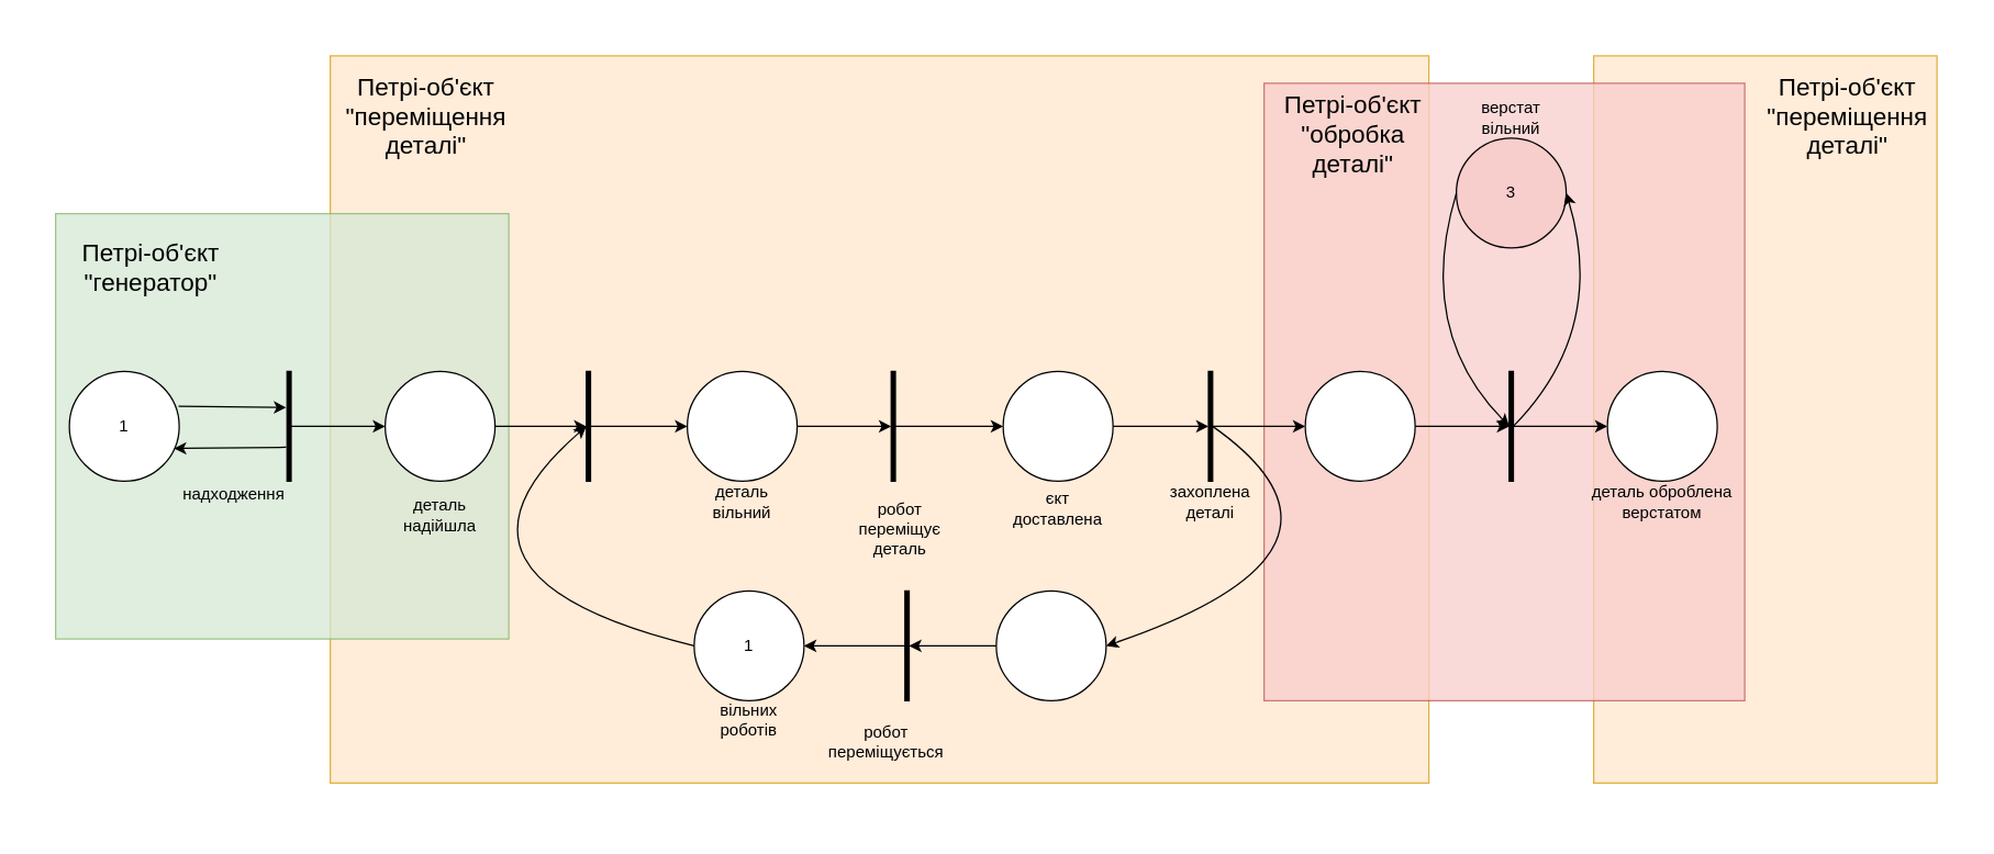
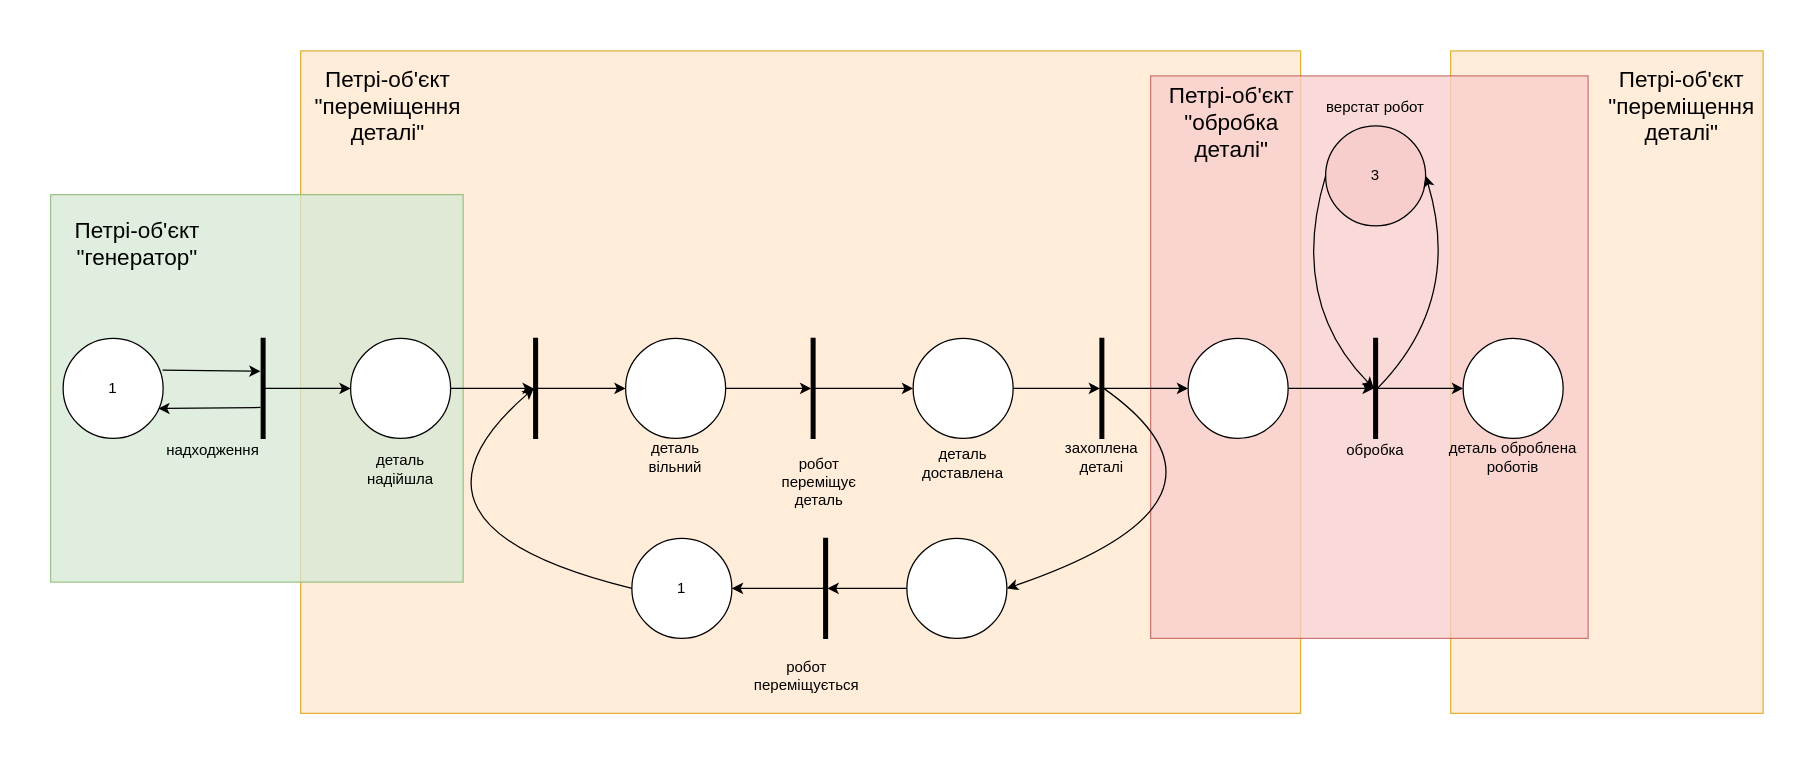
  <mxCell id="0" />
  <mxCell id="1" parent="0" />
  <mxCell id="2" value="" style="rounded=0;whiteSpace=wrap;html=1;strokeColor=none;" parent="1" vertex="1"><mxGeometry x="20" y="20" width="1410" height="580" as="geometry" /></mxCell>
  <mxCell id="3" value="" style="rounded=0;whiteSpace=wrap;html=1;fillColor=#ffe6cc;strokeColor=#d79b00;opacity=75;" parent="1" vertex="1"><mxGeometry x="1160" y="40" width="250" height="530" as="geometry" /></mxCell>
  <mxCell id="4" value="" style="rounded=0;whiteSpace=wrap;html=1;fillColor=#ffe6cc;strokeColor=#d79b00;opacity=75;" parent="1" vertex="1"><mxGeometry x="240" y="40" width="800" height="530" as="geometry" /></mxCell>
  <mxCell id="5" value="" style="rounded=0;whiteSpace=wrap;html=1;strokeColor=#b85450;fillColor=#f8cecc;opacity=75;" parent="1" vertex="1"><mxGeometry x="920" y="60" width="350" height="450" as="geometry" /></mxCell>
  <mxCell id="6" value="" style="rounded=0;whiteSpace=wrap;html=1;fillColor=#d5e8d4;strokeColor=#82b366;opacity=75;" parent="1" vertex="1"><mxGeometry x="40" y="155" width="330" height="310" as="geometry" /></mxCell>
  <mxCell id="7" value="1" style="ellipse;whiteSpace=wrap;html=1;aspect=fixed;" parent="1" vertex="1"><mxGeometry x="50" y="270" width="80" height="80" as="geometry" /></mxCell>
  <mxCell id="8" value="" style="endArrow=classic;html=1;strokeWidth=1;exitX=0.994;exitY=0.317;exitDx=0;exitDy=0;exitPerimeter=0;entryX=-0.201;entryY=0.329;entryDx=0;entryDy=0;entryPerimeter=0;" parent="1" source="7" target="44" edge="1"><mxGeometry width="50" height="50" relative="1" as="geometry"><mxPoint x="190" y="360" as="sourcePoint" /><mxPoint x="210" y="295" as="targetPoint" /></mxGeometry></mxCell>
  <mxCell id="9" value="" style="endArrow=classic;html=1;strokeWidth=1;entryX=0.952;entryY=0.702;entryDx=0;entryDy=0;entryPerimeter=0;exitX=-0.201;exitY=0.691;exitDx=0;exitDy=0;exitPerimeter=0;" parent="1" source="44" target="7" edge="1"><mxGeometry width="50" height="50" relative="1" as="geometry"><mxPoint x="210" y="326" as="sourcePoint" /><mxPoint x="210" y="350" as="targetPoint" /></mxGeometry></mxCell>
  <mxCell id="10" value="" style="ellipse;whiteSpace=wrap;html=1;aspect=fixed;" parent="1" vertex="1"><mxGeometry x="280" y="270" width="80" height="80" as="geometry" /></mxCell>
  <mxCell id="11" value="" style="endArrow=classic;html=1;strokeWidth=1;entryX=0;entryY=0.5;entryDx=0;entryDy=0;exitX=1;exitY=0.5;exitDx=0;exitDy=0;" parent="1" source="44" target="10" edge="1"><mxGeometry width="50" height="50" relative="1" as="geometry"><mxPoint x="210" y="310" as="sourcePoint" /><mxPoint x="260" y="350" as="targetPoint" /></mxGeometry></mxCell>
  <mxCell id="12" value="" style="endArrow=classic;html=1;strokeWidth=1;exitX=1;exitY=0.5;exitDx=0;exitDy=0;entryX=0;entryY=0.5;entryDx=0;entryDy=0;" parent="1" source="10" target="45" edge="1"><mxGeometry width="50" height="50" relative="1" as="geometry"><mxPoint x="360" y="310" as="sourcePoint" /><mxPoint x="430" y="310" as="targetPoint" /></mxGeometry></mxCell>
  <mxCell id="13" value="" style="ellipse;whiteSpace=wrap;html=1;aspect=fixed;" parent="1" vertex="1"><mxGeometry x="500" y="270" width="80" height="80" as="geometry" /></mxCell>
  <mxCell id="14" value="" style="endArrow=classic;html=1;strokeWidth=1;entryX=0;entryY=0.5;entryDx=0;entryDy=0;exitX=1;exitY=0.5;exitDx=0;exitDy=0;" parent="1" source="45" target="13" edge="1"><mxGeometry width="50" height="50" relative="1" as="geometry"><mxPoint x="430" y="310" as="sourcePoint" /><mxPoint x="490" y="290" as="targetPoint" /></mxGeometry></mxCell>
  <mxCell id="15" value="" style="endArrow=classic;html=1;strokeWidth=1;exitX=1;exitY=0.5;exitDx=0;exitDy=0;entryX=0;entryY=0.5;entryDx=0;entryDy=0;" parent="1" source="13" target="46" edge="1"><mxGeometry width="50" height="50" relative="1" as="geometry"><mxPoint x="560" y="430" as="sourcePoint" /><mxPoint x="650" y="310" as="targetPoint" /></mxGeometry></mxCell>
  <mxCell id="16" value="" style="ellipse;whiteSpace=wrap;html=1;aspect=fixed;" parent="1" vertex="1"><mxGeometry x="730" y="270" width="80" height="80" as="geometry" /></mxCell>
  <mxCell id="17" value="" style="endArrow=classic;html=1;strokeWidth=1;entryX=0;entryY=0.5;entryDx=0;entryDy=0;exitX=1;exitY=0.5;exitDx=0;exitDy=0;" parent="1" source="46" target="16" edge="1"><mxGeometry width="50" height="50" relative="1" as="geometry"><mxPoint x="650" y="310" as="sourcePoint" /><mxPoint x="710" y="330" as="targetPoint" /></mxGeometry></mxCell>
  <mxCell id="18" value="надходження" style="text;html=1;strokeColor=none;fillColor=none;align=center;verticalAlign=middle;whiteSpace=wrap;rounded=0;" parent="1" vertex="1"><mxGeometry x="150" y="350" width="40" height="20" as="geometry" /></mxCell>
  <mxCell id="19" value="деталь надійшла" style="text;html=1;strokeColor=none;fillColor=none;align=center;verticalAlign=middle;whiteSpace=wrap;rounded=0;" parent="1" vertex="1"><mxGeometry x="295" y="360" width="50" height="30" as="geometry" /></mxCell>
  <mxCell id="20" value="деталь вільний" style="text;html=1;strokeColor=none;fillColor=none;align=center;verticalAlign=middle;whiteSpace=wrap;rounded=0;" parent="1" vertex="1"><mxGeometry x="505" y="355" width="70" height="20" as="geometry" /></mxCell>
  <mxCell id="21" value="робот переміщує деталь" style="text;html=1;strokeColor=none;fillColor=none;align=center;verticalAlign=middle;whiteSpace=wrap;rounded=0;" parent="1" vertex="1"><mxGeometry x="620" y="375" width="70" height="20" as="geometry" /></mxCell>
- <mxCell id="22" value="єкт доставлена" style="text;html=1;strokeColor=none;fillColor=none;align=center;verticalAlign=middle;whiteSpace=wrap;rounded=0;" parent="1" vertex="1"><mxGeometry x="735" y="355" width="70" height="30" as="geometry" /></mxCell>
+ <mxCell id="22" value="деталь доставлена" style="text;html=1;strokeColor=none;fillColor=none;align=center;verticalAlign=middle;whiteSpace=wrap;rounded=0;" parent="1" vertex="1"><mxGeometry x="735" y="355" width="70" height="30" as="geometry" /></mxCell>
  <mxCell id="23" value="" style="endArrow=classic;html=1;strokeWidth=1;exitX=1;exitY=0.5;exitDx=0;exitDy=0;entryX=0;entryY=0.5;entryDx=0;entryDy=0;" parent="1" source="16" target="48" edge="1"><mxGeometry width="50" height="50" relative="1" as="geometry"><mxPoint x="870" y="440" as="sourcePoint" /><mxPoint x="880" y="310" as="targetPoint" /></mxGeometry></mxCell>
  <mxCell id="24" value="захоплена деталі" style="text;html=1;strokeColor=none;fillColor=none;align=center;verticalAlign=middle;whiteSpace=wrap;rounded=0;" parent="1" vertex="1"><mxGeometry x="846" y="350" width="70" height="30" as="geometry" /></mxCell>
  <mxCell id="25" value="" style="ellipse;whiteSpace=wrap;html=1;aspect=fixed;" parent="1" vertex="1"><mxGeometry x="950" y="270" width="80" height="80" as="geometry" /></mxCell>
  <mxCell id="26" value="" style="endArrow=classic;html=1;strokeWidth=1;exitX=1;exitY=0.5;exitDx=0;exitDy=0;" parent="1" source="48" edge="1"><mxGeometry width="50" height="50" relative="1" as="geometry"><mxPoint x="880" y="310" as="sourcePoint" /><mxPoint x="950" y="310" as="targetPoint" /></mxGeometry></mxCell>
  <mxCell id="27" value="" style="endArrow=classic;html=1;strokeWidth=1;exitX=1;exitY=0.5;exitDx=0;exitDy=0;entryX=0;entryY=0.5;entryDx=0;entryDy=0;" parent="1" source="25" target="49" edge="1"><mxGeometry width="50" height="50" relative="1" as="geometry"><mxPoint x="1050" y="340" as="sourcePoint" /><mxPoint x="1100" y="310" as="targetPoint" /></mxGeometry></mxCell>
+ <mxCell id="28" value="обробка" style="text;html=1;strokeColor=none;fillColor=none;align=center;verticalAlign=middle;whiteSpace=wrap;rounded=0;" parent="1" vertex="1"><mxGeometry x="1080" y="350" width="40" height="20" as="geometry" /></mxCell>
  <mxCell id="29" value="3" style="ellipse;whiteSpace=wrap;html=1;aspect=fixed;fillColor=#f8cecc;" parent="1" vertex="1"><mxGeometry x="1060" y="100" width="80" height="80" as="geometry" /></mxCell>
  <mxCell id="30" value="" style="endArrow=classic;html=1;strokeWidth=1;exitX=0;exitY=0.5;exitDx=0;exitDy=0;curved=1;entryX=0;entryY=0.5;entryDx=0;entryDy=0;" parent="1" source="29" target="49" edge="1"><mxGeometry width="50" height="50" relative="1" as="geometry"><mxPoint x="1030" y="240" as="sourcePoint" /><mxPoint x="1100" y="310" as="targetPoint" /><Array as="points"><mxPoint x="1030" y="240" /></Array></mxGeometry></mxCell>
  <mxCell id="31" value="" style="endArrow=classic;html=1;strokeWidth=1;entryX=1;entryY=0.5;entryDx=0;entryDy=0;curved=1;exitX=1;exitY=0.5;exitDx=0;exitDy=0;" parent="1" source="49" target="29" edge="1"><mxGeometry width="50" height="50" relative="1" as="geometry"><mxPoint x="1100" y="310" as="sourcePoint" /><mxPoint x="1160" y="260" as="targetPoint" /><Array as="points"><mxPoint x="1170" y="240" /></Array></mxGeometry></mxCell>
- <mxCell id="32" value="верстат вільний" style="text;html=1;strokeColor=none;fillColor=none;align=center;verticalAlign=middle;whiteSpace=wrap;rounded=0;" parent="1" vertex="1"><mxGeometry x="1055" y="75" width="90" height="20" as="geometry" /></mxCell>
+ <mxCell id="32" value="верстат робот" style="text;html=1;strokeColor=none;fillColor=none;align=center;verticalAlign=middle;whiteSpace=wrap;rounded=0;" parent="1" vertex="1"><mxGeometry x="1055" y="75" width="90" height="20" as="geometry" /></mxCell>
  <mxCell id="33" value="" style="ellipse;whiteSpace=wrap;html=1;aspect=fixed;" parent="1" vertex="1"><mxGeometry x="1170" y="270" width="80" height="80" as="geometry" /></mxCell>
  <mxCell id="34" value="" style="endArrow=classic;html=1;strokeWidth=1;entryX=0;entryY=0.5;entryDx=0;entryDy=0;exitX=1;exitY=0.5;exitDx=0;exitDy=0;" parent="1" source="49" target="33" edge="1"><mxGeometry width="50" height="50" relative="1" as="geometry"><mxPoint x="1100" y="310" as="sourcePoint" /><mxPoint x="1180" y="300" as="targetPoint" /></mxGeometry></mxCell>
- <mxCell id="35" value="деталь оброблена верстатом" style="text;html=1;strokeColor=none;fillColor=none;align=center;verticalAlign=middle;whiteSpace=wrap;rounded=0;" parent="1" vertex="1"><mxGeometry x="1155" y="355" width="110" height="20" as="geometry" /></mxCell>
+ <mxCell id="35" value="деталь оброблена роботів" style="text;html=1;strokeColor=none;fillColor=none;align=center;verticalAlign=middle;whiteSpace=wrap;rounded=0;" parent="1" vertex="1"><mxGeometry x="1155" y="355" width="110" height="20" as="geometry" /></mxCell>
  <mxCell id="36" value="1" style="ellipse;whiteSpace=wrap;html=1;aspect=fixed;" parent="1" vertex="1"><mxGeometry x="505" y="430" width="80" height="80" as="geometry" /></mxCell>
  <mxCell id="37" value="" style="endArrow=classic;html=1;strokeWidth=1;entryX=1;entryY=0.5;entryDx=0;entryDy=0;exitX=0;exitY=0.5;exitDx=0;exitDy=0;" parent="1" source="47" target="36" edge="1"><mxGeometry width="50" height="50" relative="1" as="geometry"><mxPoint x="710" y="470" as="sourcePoint" /><mxPoint x="625" y="600" as="targetPoint" /></mxGeometry></mxCell>
  <mxCell id="38" value="" style="ellipse;whiteSpace=wrap;html=1;aspect=fixed;" parent="1" vertex="1"><mxGeometry x="725" y="430" width="80" height="80" as="geometry" /></mxCell>
  <mxCell id="39" value="" style="endArrow=classic;html=1;strokeWidth=1;exitX=0;exitY=0.5;exitDx=0;exitDy=0;entryX=1;entryY=0.5;entryDx=0;entryDy=0;" parent="1" source="38" target="47" edge="1"><mxGeometry width="50" height="50" relative="1" as="geometry"><mxPoint x="759" y="470" as="sourcePoint" /><mxPoint x="660" y="470" as="targetPoint" /></mxGeometry></mxCell>
  <mxCell id="40" value="" style="endArrow=classic;html=1;strokeWidth=1;entryX=1;entryY=0.5;entryDx=0;entryDy=0;curved=1;exitX=1;exitY=0.5;exitDx=0;exitDy=0;" parent="1" source="48" target="38" edge="1"><mxGeometry width="50" height="50" relative="1" as="geometry"><mxPoint x="880" y="310" as="sourcePoint" /><mxPoint x="840" y="530" as="targetPoint" /><Array as="points"><mxPoint x="1010" y="400" /></Array></mxGeometry></mxCell>
  <mxCell id="41" value="" style="endArrow=classic;html=1;strokeWidth=1;exitX=0;exitY=0.5;exitDx=0;exitDy=0;curved=1;entryX=0;entryY=0.5;entryDx=0;entryDy=0;" parent="1" source="36" target="45" edge="1"><mxGeometry width="50" height="50" relative="1" as="geometry"><mxPoint x="490" y="550" as="sourcePoint" /><mxPoint x="430" y="310" as="targetPoint" /><Array as="points"><mxPoint x="300" y="420" /></Array></mxGeometry></mxCell>
  <mxCell id="42" value="робот переміщується" style="text;html=1;strokeColor=none;fillColor=none;align=center;verticalAlign=middle;whiteSpace=wrap;rounded=0;" parent="1" vertex="1"><mxGeometry x="625" y="530" width="40" height="20" as="geometry" /></mxCell>
- <mxCell id="43" value="вільних роботів" style="text;html=1;strokeColor=none;fillColor=none;align=center;verticalAlign=middle;whiteSpace=wrap;rounded=0;" parent="1" vertex="1"><mxGeometry x="525" y="514" width="40" height="20" as="geometry" /></mxCell>
  <mxCell id="44" value="" style="rounded=0;whiteSpace=wrap;html=1;fillColor=#000000;" parent="1" vertex="1"><mxGeometry x="208.5" y="270" width="3" height="80" as="geometry" /></mxCell>
  <mxCell id="45" value="" style="rounded=0;whiteSpace=wrap;html=1;fillColor=#000000;" parent="1" vertex="1"><mxGeometry x="426.5" y="270" width="3" height="80" as="geometry" /></mxCell>
  <mxCell id="46" value="" style="rounded=0;whiteSpace=wrap;html=1;fillColor=#000000;" parent="1" vertex="1"><mxGeometry x="648.5" y="270" width="3" height="80" as="geometry" /></mxCell>
  <mxCell id="47" value="" style="rounded=0;whiteSpace=wrap;html=1;fillColor=#000000;" parent="1" vertex="1"><mxGeometry x="658.5" y="430" width="3" height="80" as="geometry" /></mxCell>
  <mxCell id="48" value="" style="rounded=0;whiteSpace=wrap;html=1;fillColor=#000000;" parent="1" vertex="1"><mxGeometry x="879.5" y="270" width="3" height="80" as="geometry" /></mxCell>
  <mxCell id="49" value="" style="rounded=0;whiteSpace=wrap;html=1;fillColor=#000000;" parent="1" vertex="1"><mxGeometry x="1098.5" y="270" width="3" height="80" as="geometry" /></mxCell>
  <mxCell id="50" value="&lt;font style=&quot;font-size: 18px&quot;&gt;Петрі-об'єкт &quot;обробка &lt;br&gt;деталі&quot;&lt;/font&gt;" style="text;html=1;strokeColor=none;fillColor=none;align=center;verticalAlign=middle;whiteSpace=wrap;rounded=0;" parent="1" vertex="1"><mxGeometry x="930" y="60" width="110" height="75" as="geometry" /></mxCell>
  <mxCell id="51" value="&lt;font style=&quot;font-size: 18px&quot;&gt;Петрі-об'єкт &quot;переміщення деталі&quot;&lt;/font&gt;" style="text;html=1;strokeColor=none;fillColor=none;align=center;verticalAlign=middle;whiteSpace=wrap;rounded=0;" parent="1" vertex="1"><mxGeometry x="1280" y="50" width="130" height="70" as="geometry" /></mxCell>
  <mxCell id="52" value="&lt;font style=&quot;font-size: 18px&quot;&gt;Петрі-об'єкт &quot;генератор&quot;&lt;/font&gt;" style="text;html=1;strokeColor=none;fillColor=none;align=center;verticalAlign=middle;whiteSpace=wrap;rounded=0;" parent="1" vertex="1"><mxGeometry x="50" y="170" width="118.5" height="50" as="geometry" /></mxCell>
  <mxCell id="53" value="&lt;font style=&quot;font-size: 18px&quot;&gt;Петрі-об'єкт &quot;переміщення деталі&quot;&lt;/font&gt;" style="text;html=1;strokeColor=none;fillColor=none;align=center;verticalAlign=middle;whiteSpace=wrap;rounded=0;" parent="1" vertex="1"><mxGeometry x="250" y="50" width="120" height="70" as="geometry" /></mxCell>
